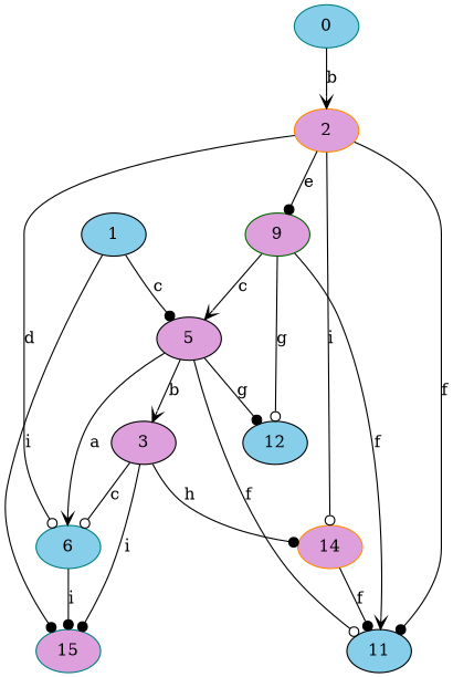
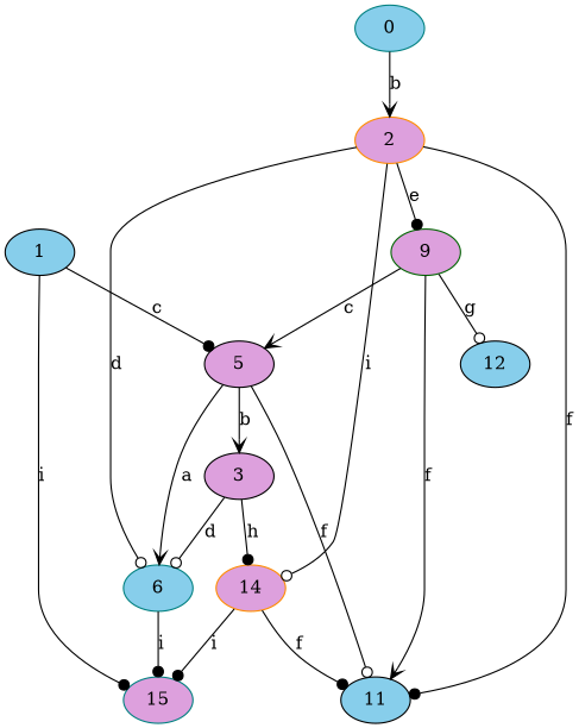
  strict digraph {
    node [color=black fillcolor=plum style=filled]
    edge [arrowhead=dot]
    0 [color=teal fillcolor=skyblue]
    2 [color=darkorange]
    6 [color=teal fillcolor=skyblue]
    9 [color=darkgreen]
    11 [fillcolor=skyblue]
    14 [color=darkorange]
    1 [fillcolor=skyblue]
    5
    15 [color=teal]
    3
    12 [fillcolor=skyblue]
    0 -> 2 [arrowhead=vee label=b]
    2 -> 6 [arrowhead=odot label=d]
    2 -> 9 [label=e]
    2 -> 11 [label=f]
    2 -> 14 [arrowhead=odot label=i]
    6 -> 15 [label=i]
    9 -> 11 [arrowhead=vee label=f]
    9 -> 5 [arrowhead=vee label=c]
    9 -> 12 [arrowhead=odot label=g]
    14 -> 11 [label=f]
    1 -> 5 [label=c]
    1 -> 15 [label=i]
    5 -> 6 [arrowhead=vee label=a]
    5 -> 11 [arrowhead=odot label=f]
    5 -> 3 [arrowhead=vee label=b]
-   5 -> 12 [label=g]
-   3 -> 6 [arrowhead=odot label=c]
+   3 -> 6 [arrowhead=odot label=d]
    3 -> 14 [label=h]
-   3 -> 15 [label=i]
+   14 -> 15 [label=i]
  }
